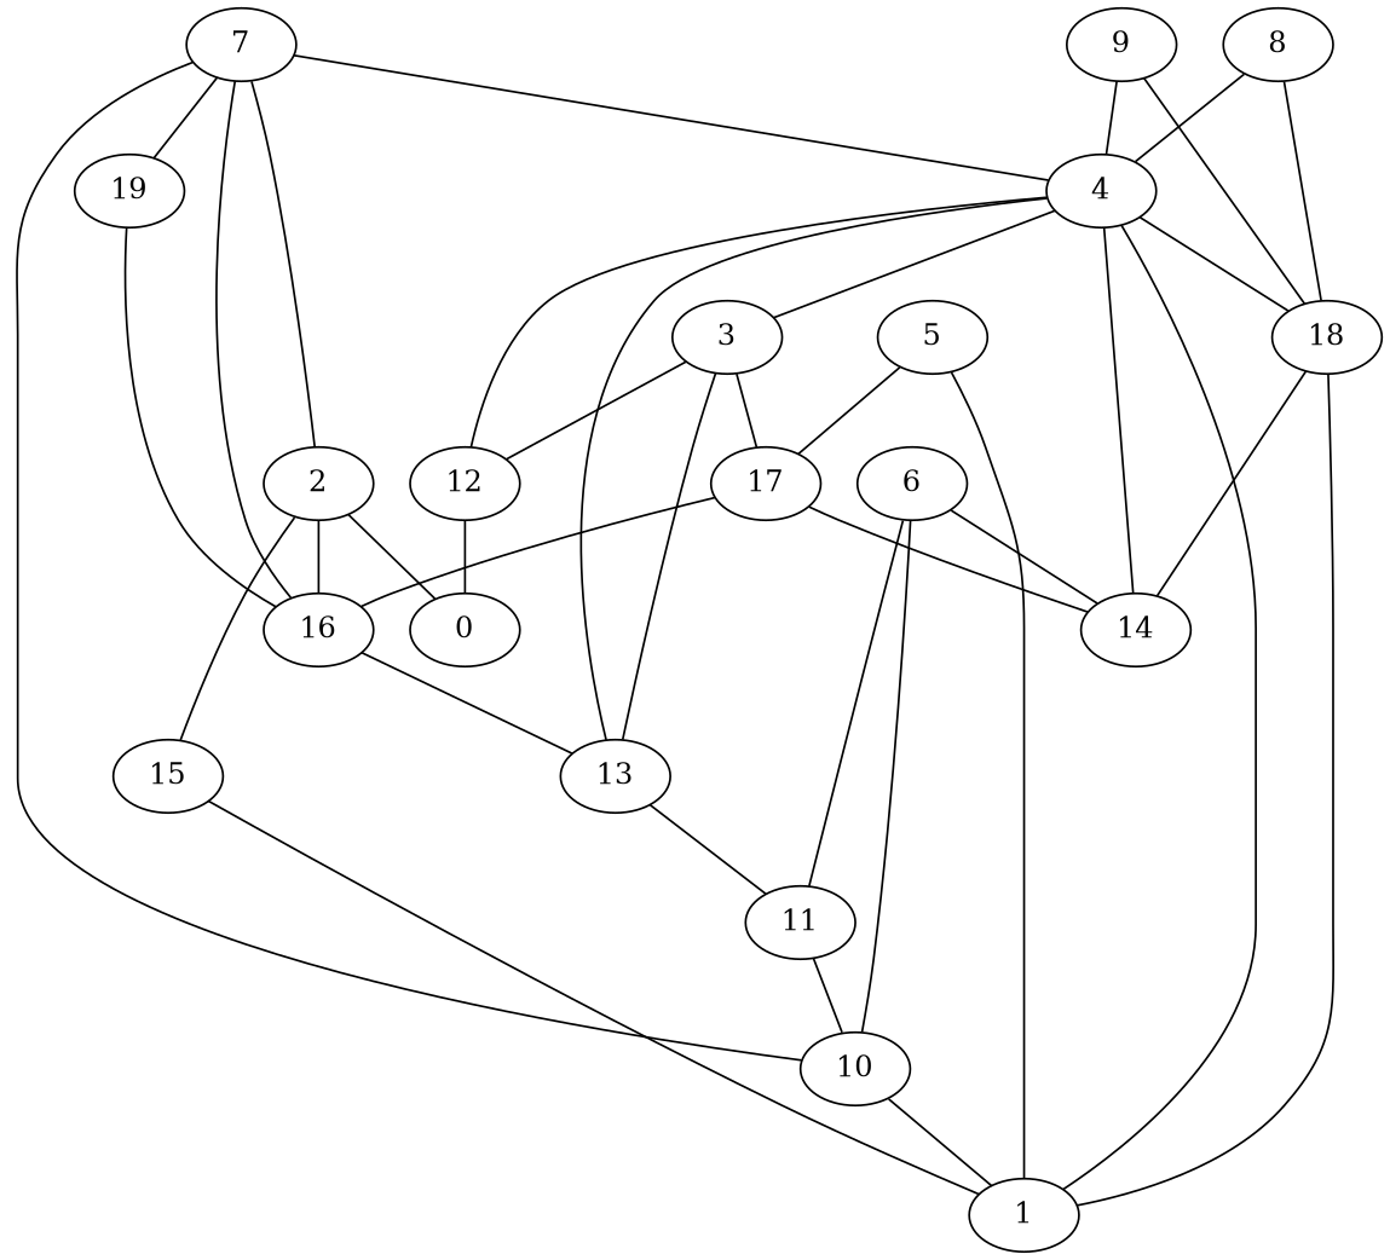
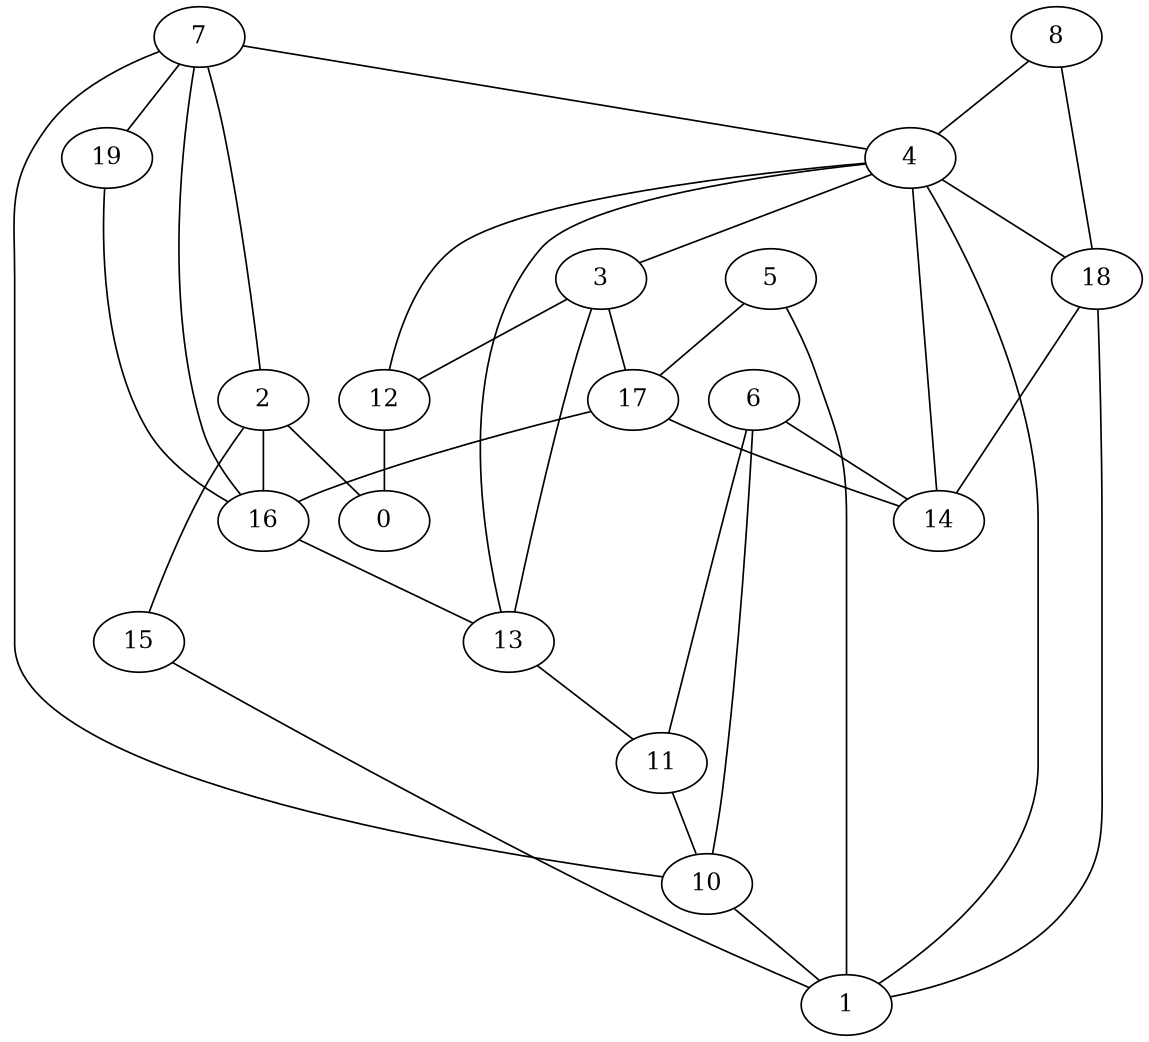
  digraph {
    edge [color=black dir=none]
    12
    0
    3
    17
    13
    16
    14
    11
    5
    1
    10
    19
    6
    8
    4
    18
    7
    2
    15
-   9
    subgraph sub_1 {
      12
      0
      3
      17
      13
      16
      14
      11
      5
      1
      10
      19
      6
      8
      4
      18
      7
      2
      15
-     9
    }
    12 -> 0
    3 -> 12
    3 -> 17
    3 -> 13
    17 -> 16
    17 -> 14
    13 -> 11
    16 -> 13
    11 -> 10
    5 -> 17
    5 -> 1
    10 -> 1
    19 -> 16
    6 -> 14
    6 -> 11
    6 -> 10
    8 -> 4
    8 -> 18
    4 -> 12
    4 -> 3
    4 -> 13
    4 -> 14
    4 -> 1
    4 -> 18
    18 -> 14
    18 -> 1
    7 -> 16
    7 -> 10
    7 -> 19
    7 -> 4
    7 -> 2
    2 -> 0
    2 -> 16
    2 -> 15
    15 -> 1
-   9 -> 4
-   9 -> 18
  }
